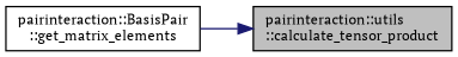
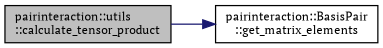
  digraph {
    rankdir=RL
    fontname="PT Serif"
    node [color=black fontname="PT Serif" fontsize=10 shape=record]
    n1 [fillcolor=grey75 fontcolor=black height=0.2 label="pairinteraction::utils\l::calculate_tensor_product" style=filled width=0.4]
    n2 [height=0.2 label="pairinteraction::BasisPair\l::get_matrix_elements" width=0.4]
-   n1 -> n2 [color=midnightblue dir=back fontname="PT Serif" fontsize=10 labelfontname=Helvetica labelfontsize=10 style=solid]
+   n2 -> n1 [color=midnightblue dir=back fontname="PT Serif" fontsize=10 labelfontname=Helvetica labelfontsize=10 style=solid]
  }
